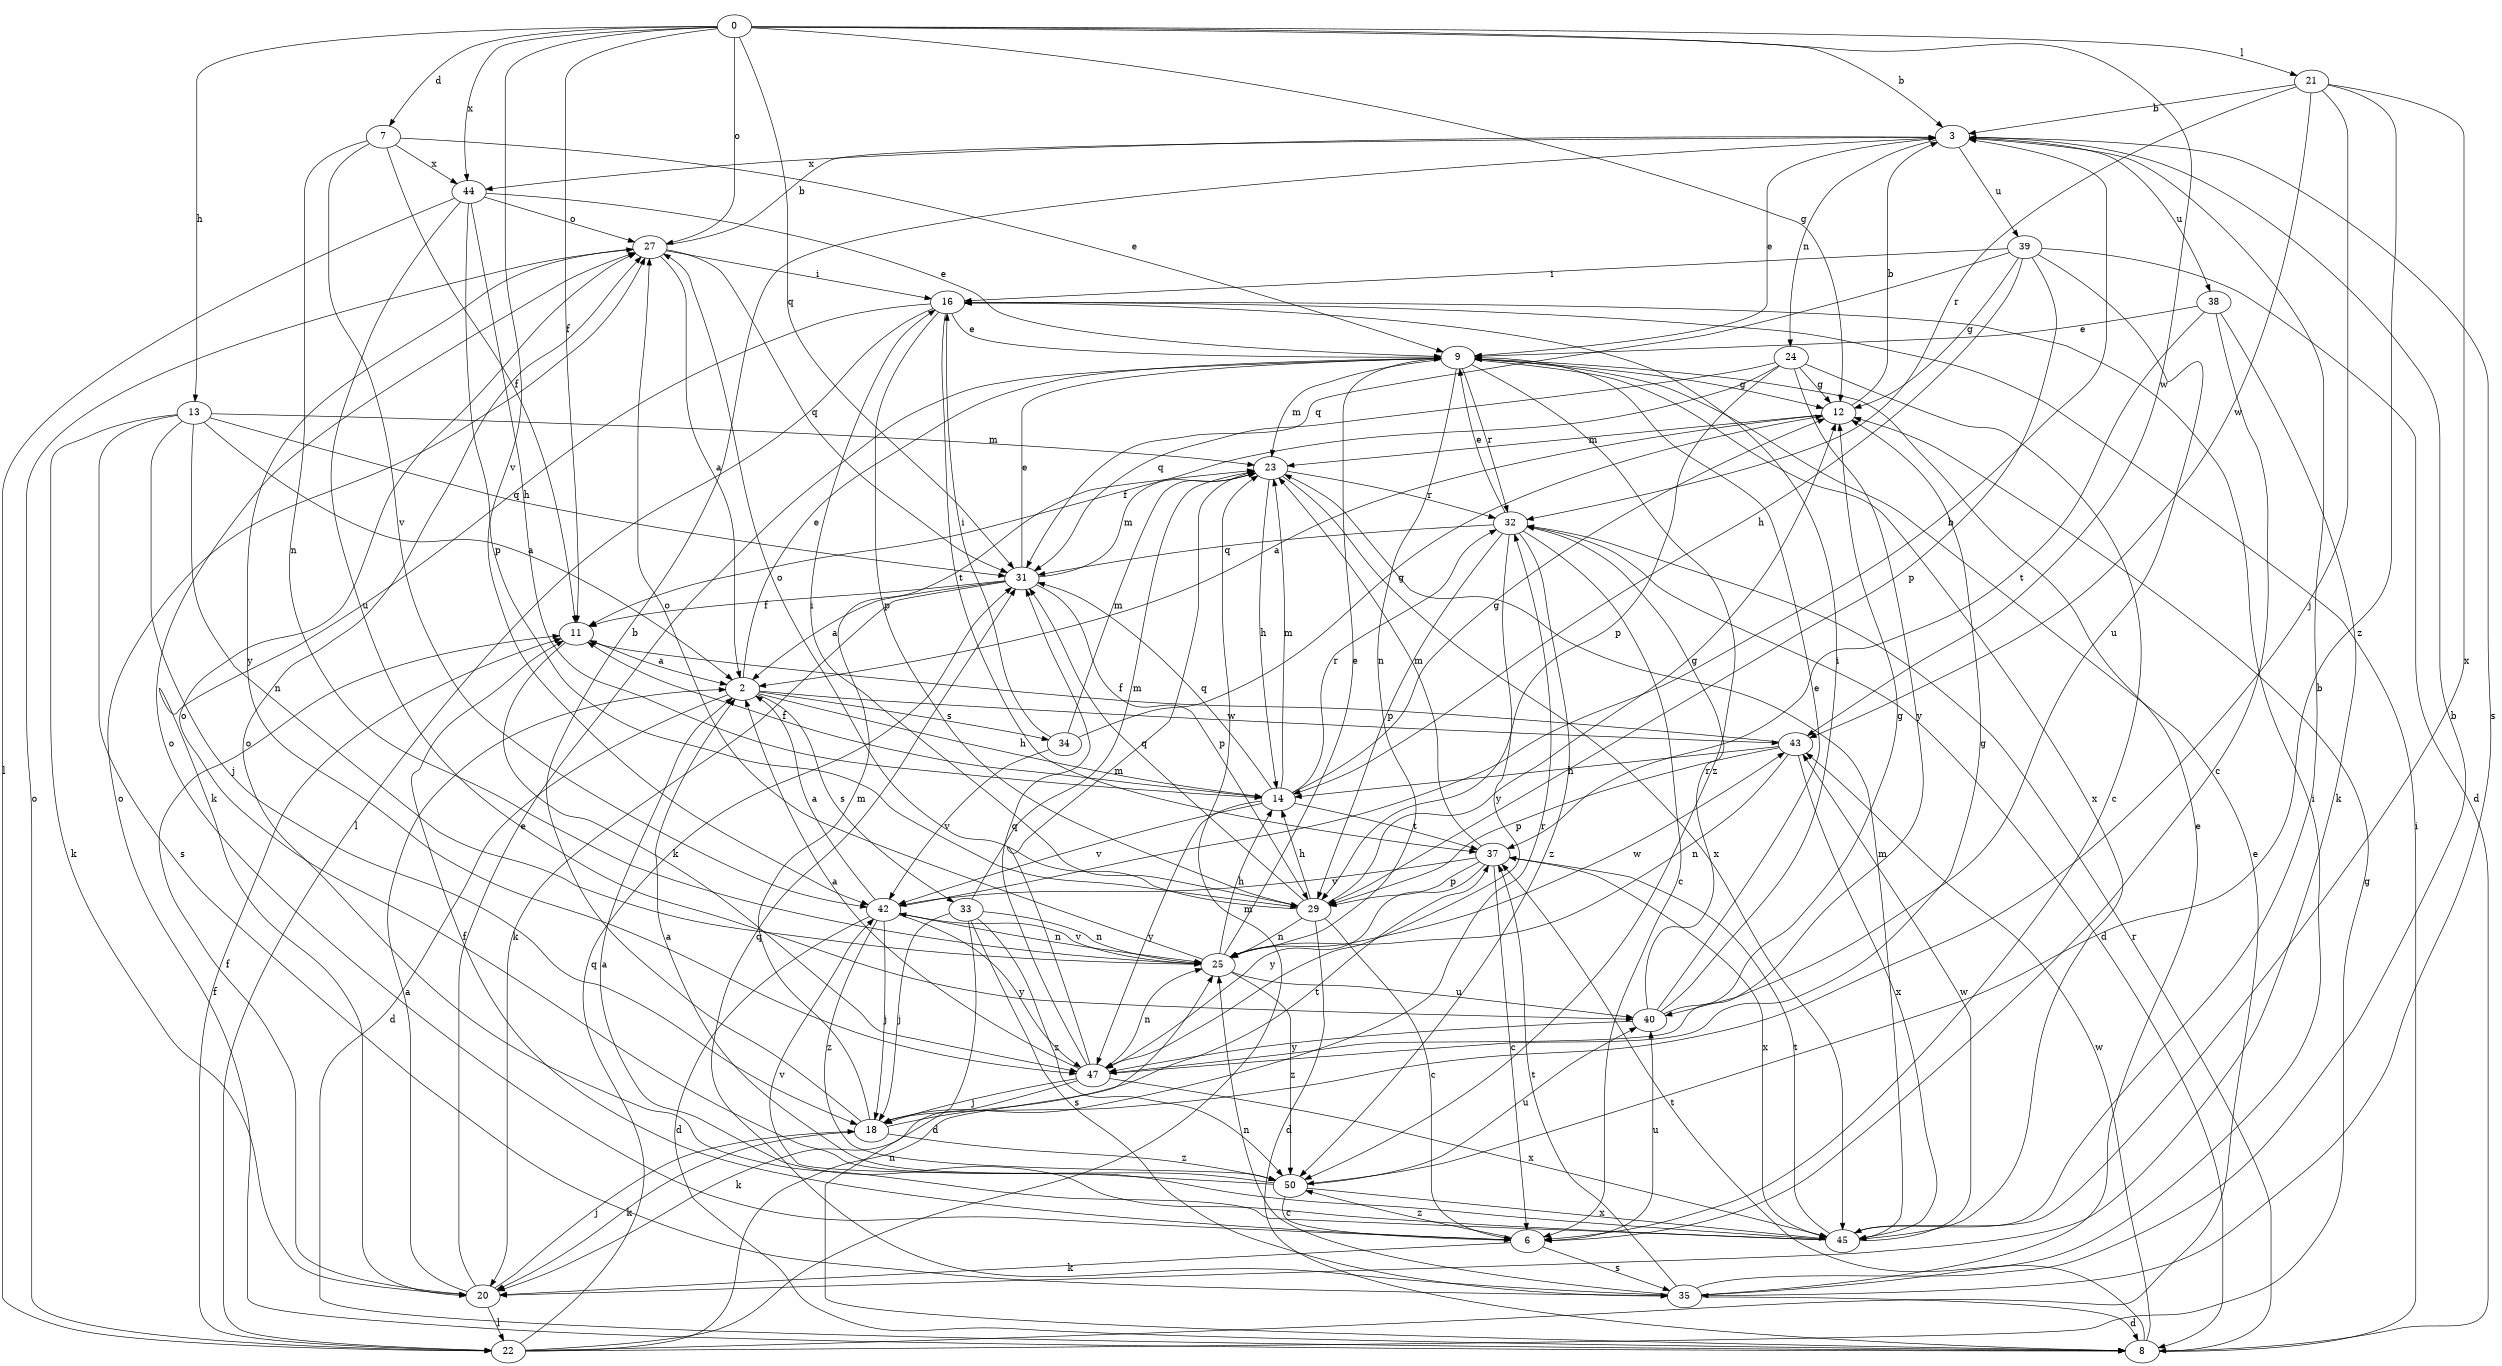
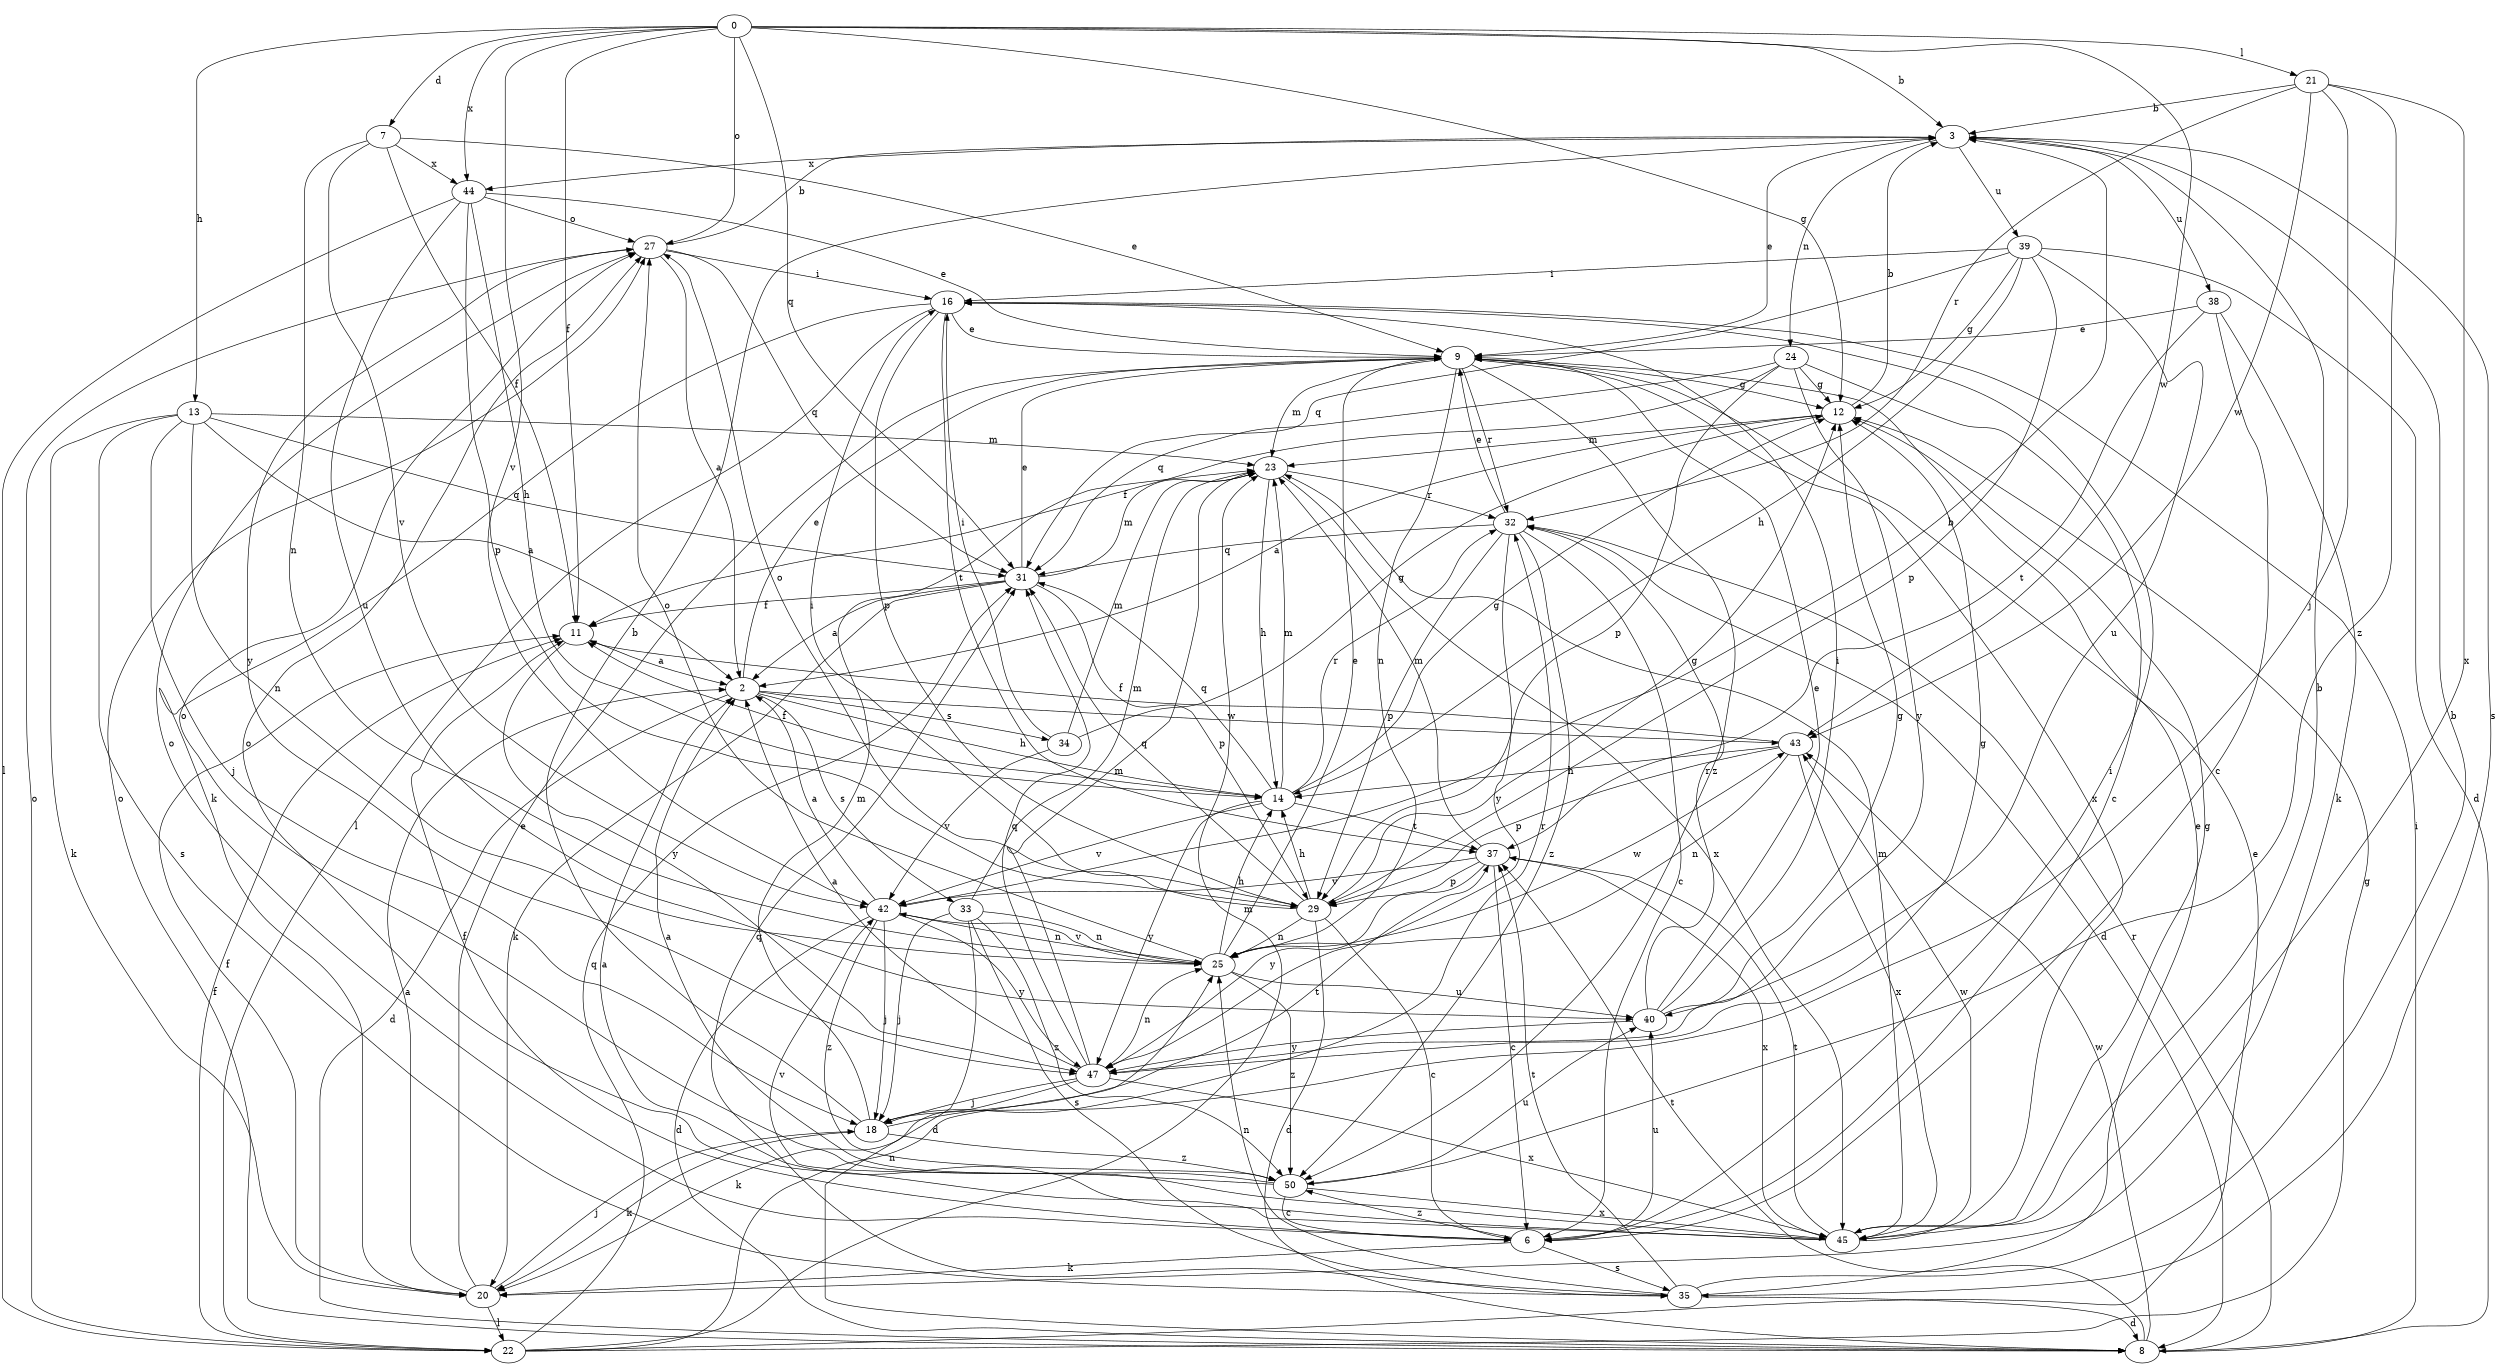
  strict digraph {
    fontname="DejaVu Serif"
    node [fontname="DejaVu Serif"]
    edge [fontname="DejaVu Serif"]
    0
    3
    7
    11
    12
    13
    21
    27
    31
    42
    43
    44
    9
    24
    35
    38
    39
    25
    2
    47
    23
    20
    18
    50
    32
    45
    16
    29
    8
    14
    22
    40
    33
    34
    37
    6
    0 -> 3 [label=b]
    0 -> 7 [label=d]
    0 -> 11 [label=f]
    0 -> 12 [label=g]
    0 -> 13 [label=h]
    0 -> 21 [label=l]
    0 -> 27 [label=o]
    0 -> 31 [label=q]
    0 -> 42 [label=v]
    0 -> 43 [label=w]
    0 -> 44 [label=x]
    3 -> 44 [label=x]
    3 -> 9 [label=e]
    3 -> 24 [label=n]
    3 -> 35 [label=s]
    3 -> 38 [label=u]
    3 -> 39 [label=u]
    7 -> 11 [label=f]
    7 -> 42 [label=v]
    7 -> 44 [label=x]
    7 -> 9 [label=e]
    7 -> 25 [label=n]
    11 -> 2 [label=a]
-   11 -> 47 [label=k]
+   11 -> 47 [label=y]
    12 -> 3 [label=b]
    12 -> 2 [label=a]
    12 -> 23 [label=m]
    13 -> 31 [label=q]
    13 -> 35 [label=s]
    13 -> 25 [label=n]
    13 -> 2 [label=a]
    13 -> 23 [label=m]
    13 -> 20 [label=k]
    13 -> 18 [label=j]
    21 -> 3 [label=b]
    21 -> 43 [label=w]
    21 -> 18 [label=j]
    21 -> 50 [label=z]
    21 -> 32 [label=r]
    21 -> 45 [label=x]
    27 -> 3 [label=b]
    27 -> 31 [label=q]
    27 -> 2 [label=a]
    27 -> 47 [label=y]
    27 -> 16 [label=i]
    31 -> 11 [label=f]
    31 -> 9 [label=e]
    31 -> 2 [label=a]
    31 -> 23 [label=m]
    31 -> 20 [label=k]
    31 -> 29 [label=p]
    42 -> 3 [label=b]
    42 -> 25 [label=n]
    42 -> 2 [label=a]
    42 -> 47 [label=y]
    42 -> 18 [label=j]
    42 -> 50 [label=z]
    42 -> 8 [label=d]
    43 -> 11 [label=f]
    43 -> 25 [label=n]
    43 -> 45 [label=x]
    43 -> 29 [label=p]
    43 -> 14 [label=h]
    44 -> 27 [label=o]
    44 -> 9 [label=e]
    44 -> 29 [label=p]
    44 -> 14 [label=h]
    44 -> 22 [label=l]
    44 -> 40 [label=u]
    9 -> 12 [label=g]
    9 -> 25 [label=n]
    9 -> 23 [label=m]
    9 -> 50 [label=z]
    9 -> 32 [label=r]
    9 -> 45 [label=x]
    24 -> 11 [label=f]
    24 -> 12 [label=g]
    24 -> 31 [label=q]
    24 -> 47 [label=y]
    24 -> 29 [label=p]
    24 -> 6 [label=c]
    35 -> 3 [label=b]
    35 -> 31 [label=q]
    35 -> 9 [label=e]
    35 -> 25 [label=n]
-   35 -> 16 [label=i]
+   6 -> 16 [label=i]
    35 -> 8 [label=d]
    35 -> 37 [label=t]
    38 -> 9 [label=e]
    38 -> 20 [label=k]
    38 -> 37 [label=t]
    38 -> 6 [label=c]
    39 -> 12 [label=g]
    39 -> 31 [label=q]
    39 -> 16 [label=i]
    39 -> 29 [label=p]
    39 -> 8 [label=d]
    39 -> 14 [label=h]
    39 -> 40 [label=u]
    25 -> 27 [label=o]
    25 -> 42 [label=v]
    25 -> 43 [label=w]
    25 -> 9 [label=e]
    25 -> 50 [label=z]
    25 -> 14 [label=h]
    25 -> 40 [label=u]
    2 -> 43 [label=w]
    2 -> 9 [label=e]
    2 -> 8 [label=d]
    2 -> 14 [label=h]
    2 -> 33 [label=s]
    2 -> 34 [label=s]
    47 -> 12 [label=g]
    47 -> 31 [label=q]
    47 -> 25 [label=n]
    47 -> 2 [label=a]
    47 -> 23 [label=m]
    47 -> 20 [label=k]
    47 -> 18 [label=j]
    47 -> 45 [label=x]
    23 -> 32 [label=r]
    23 -> 45 [label=x]
    23 -> 14 [label=h]
    20 -> 11 [label=f]
    20 -> 9 [label=e]
    20 -> 2 [label=a]
    20 -> 18 [label=j]
    20 -> 22 [label=l]
    18 -> 3 [label=b]
    18 -> 23 [label=m]
    18 -> 20 [label=k]
    18 -> 50 [label=z]
    18 -> 32 [label=r]
    18 -> 37 [label=t]
    50 -> 27 [label=o]
    50 -> 2 [label=a]
    50 -> 45 [label=x]
    50 -> 40 [label=u]
    50 -> 6 [label=c]
    32 -> 31 [label=q]
    32 -> 9 [label=e]
    32 -> 47 [label=y]
    32 -> 50 [label=z]
    32 -> 29 [label=p]
    32 -> 8 [label=d]
    32 -> 6 [label=c]
    45 -> 3 [label=b]
+   45 -> 12 [label=g]
    45 -> 27 [label=o]
    45 -> 42 [label=v]
    45 -> 43 [label=w]
    45 -> 2 [label=a]
    45 -> 23 [label=m]
    45 -> 37 [label=t]
    16 -> 9 [label=e]
    16 -> 20 [label=k]
    16 -> 29 [label=p]
    16 -> 22 [label=l]
    16 -> 37 [label=t]
    29 -> 12 [label=g]
    29 -> 27 [label=o]
    29 -> 31 [label=q]
    29 -> 25 [label=n]
    29 -> 16 [label=i]
    29 -> 8 [label=d]
    29 -> 14 [label=h]
    29 -> 6 [label=c]
    8 -> 27 [label=o]
    8 -> 43 [label=w]
    8 -> 32 [label=r]
    8 -> 16 [label=i]
    8 -> 37 [label=t]
    14 -> 11 [label=f]
    14 -> 12 [label=g]
    14 -> 31 [label=q]
    14 -> 42 [label=v]
    14 -> 47 [label=y]
    14 -> 23 [label=m]
    14 -> 32 [label=r]
    14 -> 37 [label=t]
    22 -> 11 [label=f]
    22 -> 12 [label=g]
    22 -> 27 [label=o]
    22 -> 31 [label=q]
    22 -> 9 [label=e]
    22 -> 25 [label=n]
    22 -> 23 [label=m]
    40 -> 12 [label=g]
    40 -> 9 [label=e]
    40 -> 47 [label=y]
    40 -> 32 [label=r]
    40 -> 16 [label=i]
    33 -> 35 [label=s]
    33 -> 25 [label=n]
    33 -> 23 [label=m]
    33 -> 18 [label=j]
    33 -> 50 [label=z]
    33 -> 8 [label=d]
    34 -> 12 [label=g]
    34 -> 42 [label=v]
    34 -> 23 [label=m]
    34 -> 16 [label=i]
    37 -> 42 [label=v]
    37 -> 47 [label=y]
    37 -> 23 [label=m]
    37 -> 45 [label=x]
    37 -> 29 [label=p]
    37 -> 6 [label=c]
    6 -> 11 [label=f]
    6 -> 27 [label=o]
    6 -> 35 [label=s]
    6 -> 20 [label=k]
    6 -> 50 [label=z]
    6 -> 40 [label=u]
  }
